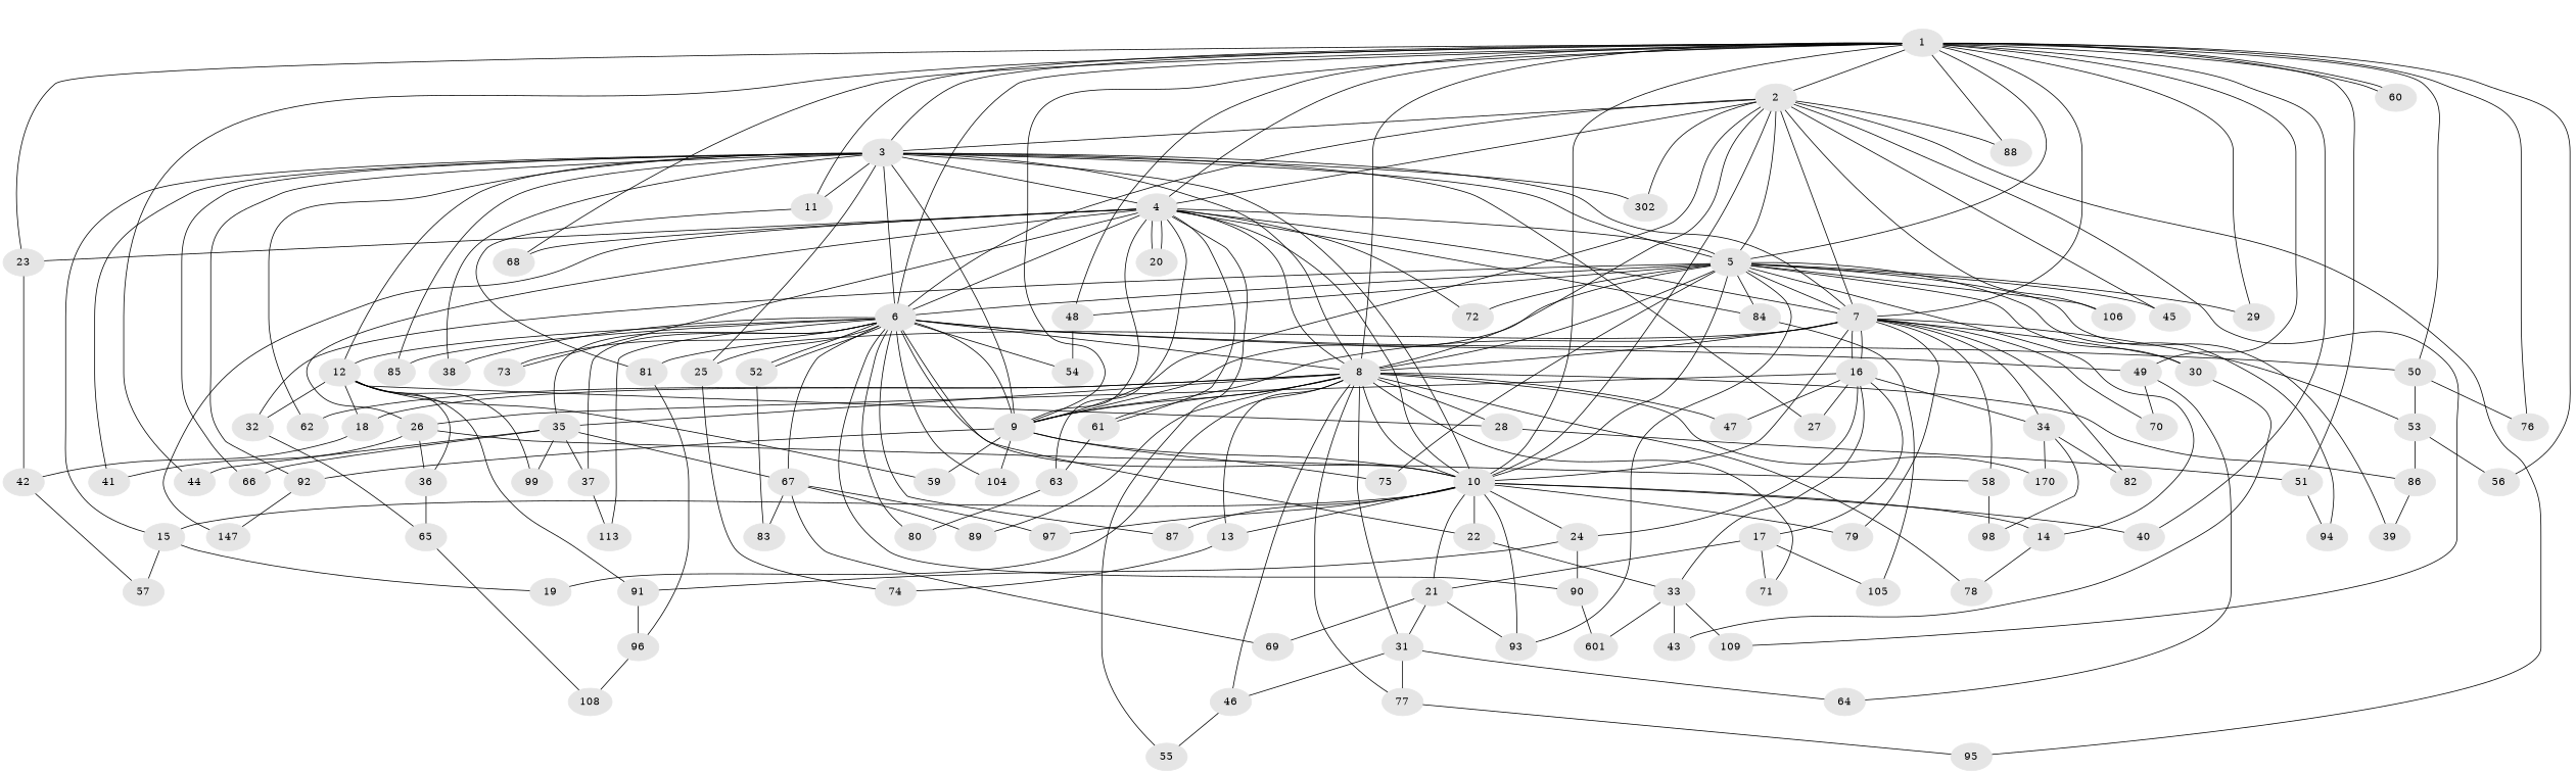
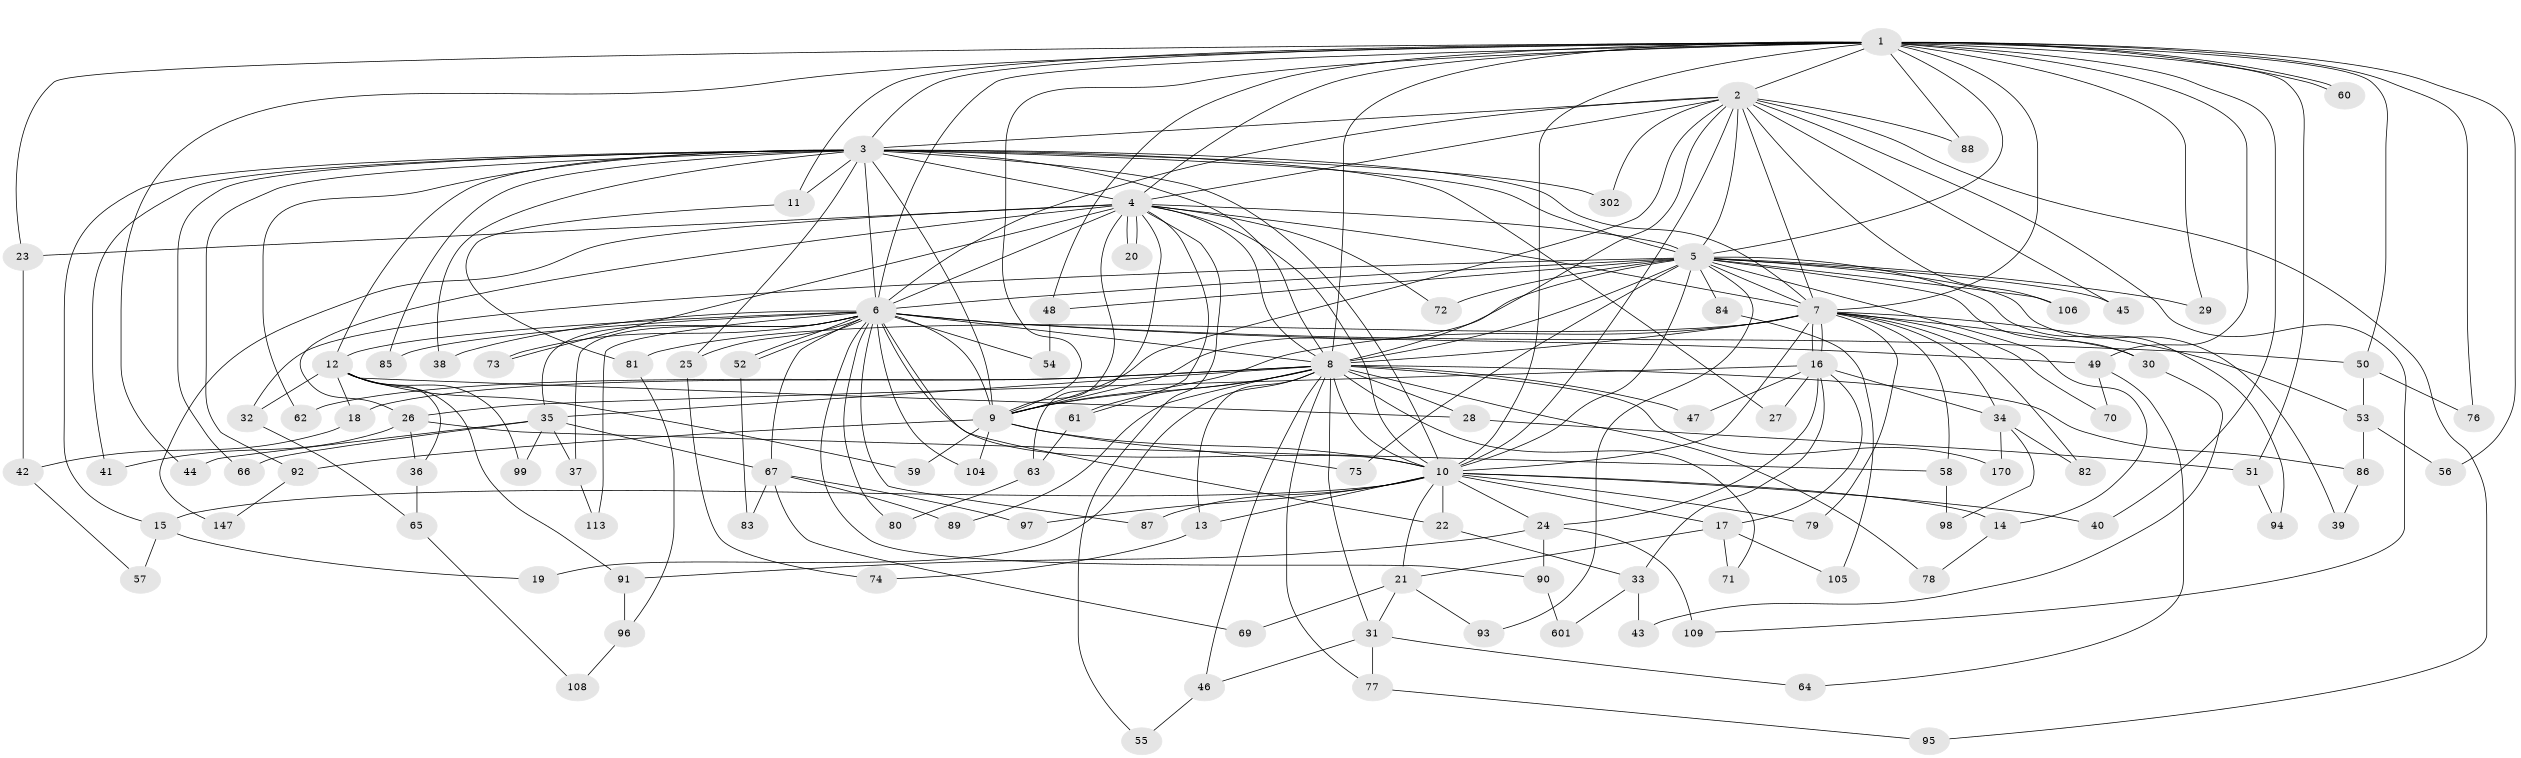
  graph {
    node [color=gray90 style=filled]
    1
    2
    3
    4
    5
    6
    7
    8
    9
    10
    11
    23
    29
    40
    44
    48
    49
    50
    51
    56
    60
-   68
    76
    88
    45
    95
    n27 [label=302]
    106
    109
    12
    15
    25
    27
    38
    41
    62
    66
    85
    92
    20
    26
    55
    61
    63
    72
    73
    84
    n48 [label=147]
    14
    30
    32
    39
    75
    93
    94
    22
    35
    37
    52
    54
    67
    80
    87
    90
    n65 [label=113]
    104
    16
    34
    53
    58
    70
    79
    81
    82
    13
    18
    19
    28
    31
    46
    47
    71
    77
    78
    86
    89
    n87 [label=170]
    59
    17
    21
    24
    97
    42
    64
    36
    91
    99
    57
    74
    105
    43
    65
    33
    83
    69
    n106 [label=601]
    98
    96
    108
    1 -- 2
    1 -- 3
    1 -- 4
    1 -- 5
    1 -- 6
    1 -- 7
    1 -- 8
    1 -- 9
    1 -- 10
    1 -- 11
    1 -- 23
    1 -- 29
    1 -- 40
    1 -- 44
    1 -- 48
    1 -- 49
    1 -- 50
    1 -- 51
    1 -- 56
    1 -- 60
    1 -- 60
-   1 -- 68
    1 -- 76
    1 -- 88
    2 -- 3
    2 -- 4
    2 -- 5
    2 -- 6
    2 -- 7
    2 -- 8
    2 -- 9
    2 -- 10
    2 -- 88
    2 -- 45
    2 -- 95
    2 -- n27
    2 -- 106
    2 -- 109
    3 -- 4
    3 -- 5
    3 -- 6
    3 -- 7
    3 -- 8
    3 -- 9
    3 -- 10
    3 -- 11
    3 -- n27
    3 -- 12
    3 -- 15
    3 -- 25
    3 -- 27
    3 -- 38
    3 -- 41
    3 -- 62
    3 -- 66
    3 -- 85
    3 -- 92
    4 -- 5
    4 -- 6
    4 -- 7
    4 -- 8
    4 -- 9
    4 -- 10
    4 -- 23
-   4 -- 68
    4 -- 20
    4 -- 20
    4 -- 26
    4 -- 55
    4 -- 61
    4 -- 63
    4 -- 72
    4 -- 73
-   4 -- 84
    4 -- n48
    5 -- 6
    5 -- 7
    5 -- 8
    5 -- 9
    5 -- 10
    5 -- 29
    5 -- 48
    5 -- 45
    5 -- 106
    5 -- 72
    5 -- 84
    5 -- 14
    5 -- 30
    5 -- 32
    5 -- 39
    5 -- 75
    5 -- 93
    5 -- 94
    6 -- 8
    6 -- 9
    6 -- 10
    6 -- 49
    6 -- 50
    6 -- 12
    6 -- 25
    6 -- 38
    6 -- 85
    6 -- 73
    6 -- 22
    6 -- 35
    6 -- 37
    6 -- 52
    6 -- 52
    6 -- 54
    6 -- 67
    6 -- 80
    6 -- 87
    6 -- 90
    6 -- n65
    6 -- 104
    7 -- 8
    7 -- 9
    7 -- 10
    7 -- 30
    7 -- 16
    7 -- 16
    7 -- 34
    7 -- 53
    7 -- 58
    7 -- 70
    7 -- 79
    7 -- 81
    7 -- 82
    8 -- 9
    8 -- 10
    8 -- 62
    8 -- 61
    8 -- 35
    8 -- 13
    8 -- 18
    8 -- 19
    8 -- 28
    8 -- 31
    8 -- 46
    8 -- 47
    8 -- 71
    8 -- 77
    8 -- 78
    8 -- 86
    8 -- 89
    8 -- n87
    9 -- 10
    9 -- 92
    9 -- 75
    9 -- 104
    9 -- 59
    10 -- 40
    10 -- 15
    10 -- 14
    10 -- 22
    10 -- 87
    10 -- 79
    10 -- 13
-   10 -- 93
+   10 -- 17
    10 -- 21
    10 -- 24
    10 -- 97
    11 -- 81
    23 -- 42
    48 -- 54
    49 -- 70
    49 -- 64
    50 -- 76
    50 -- 53
    51 -- 94
    12 -- 32
    12 -- 18
    12 -- 28
    12 -- 59
    12 -- 36
    12 -- 91
    12 -- 99
    15 -- 19
    15 -- 57
    25 -- 74
    92 -- n48
    26 -- 41
    26 -- 58
    26 -- 36
    61 -- 63
    63 -- 80
    84 -- 105
    14 -- 78
    30 -- 43
    32 -- 65
    22 -- 33
    35 -- 44
    35 -- 66
    35 -- 37
    35 -- 67
    35 -- 99
    37 -- n65
    52 -- 83
    67 -- 89
    67 -- 97
    67 -- 83
    67 -- 69
    90 -- n106
    16 -- 27
    16 -- 26
    16 -- 34
    16 -- 47
    16 -- 17
    16 -- 24
    16 -- 33
    34 -- 82
    34 -- n87
    34 -- 98
    53 -- 56
    53 -- 86
    58 -- 98
    81 -- 96
    13 -- 74
    18 -- 42
    28 -- 51
    31 -- 46
    31 -- 77
    31 -- 64
    46 -- 55
    77 -- 95
    86 -- 39
    17 -- 71
    17 -- 21
    17 -- 105
    21 -- 93
    21 -- 31
    21 -- 69
-   33 -- 109
+   24 -- 109
    24 -- 90
    24 -- 91
    42 -- 57
    36 -- 65
    91 -- 96
    65 -- 108
    33 -- 43
    33 -- n106
    96 -- 108
  }
